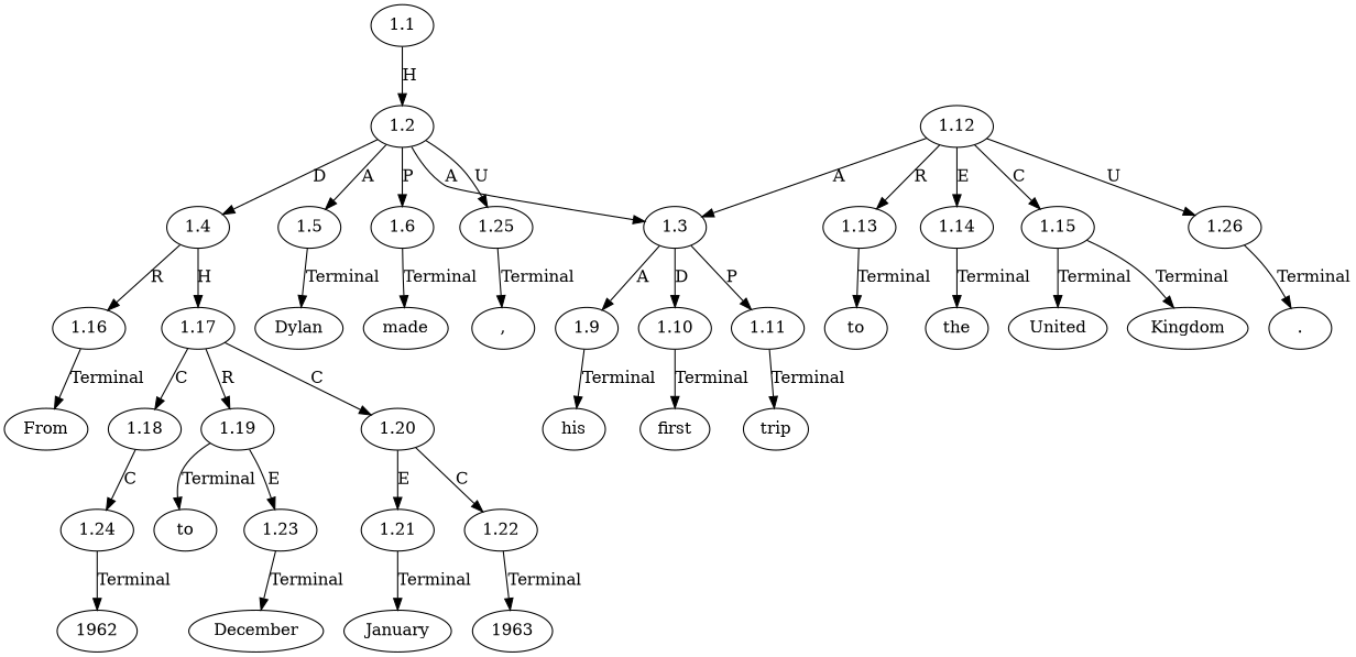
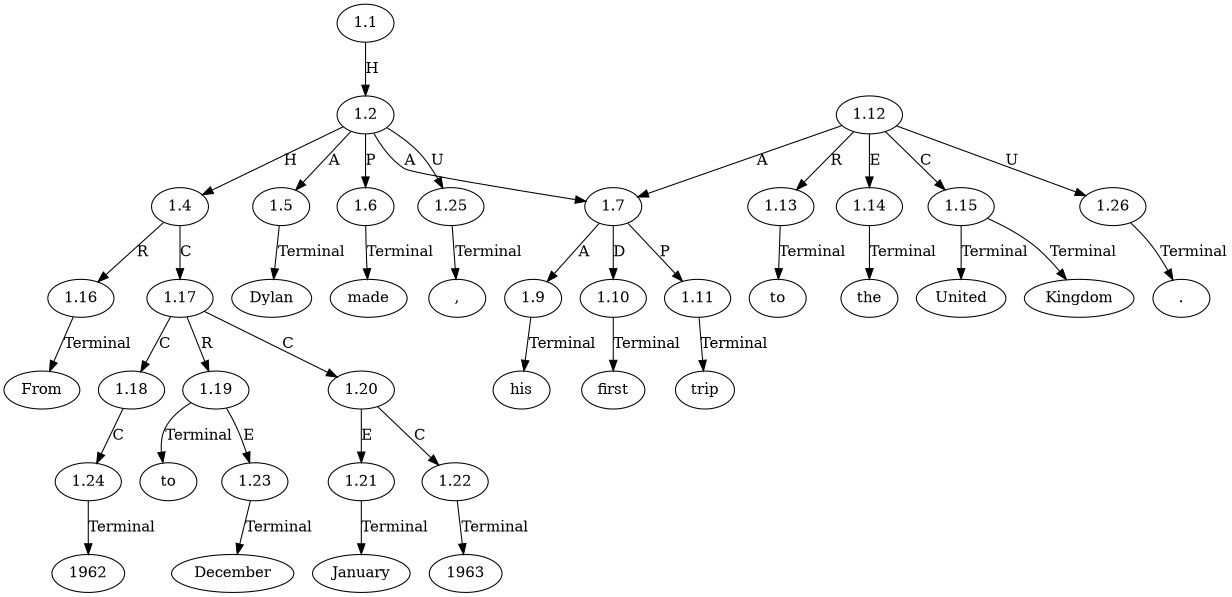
  digraph {
    node [ordering=out]
    edge [ordering=out]
    n1 [label=From]
    n2 [label=his]
    n3 [label=first]
    n4 [label=trip]
    n5 [label=to]
    n6 [label=the]
    n7 [label=United]
    n8 [label=Kingdom]
    n9 [label="."]
    n10 [label=December]
    n11 [label=1962]
    n12 [label=to]
    n13 [label=January]
    n14 [label=1963]
    n15 [label=","]
    n16 [label=Dylan]
    n17 [label=made]
    n18 [label=1.1]
    n19 [label=1.2]
    n20 [label=1.4]
    n21 [label=1.5]
    n22 [label=1.6]
-   n23 [label=1.3]
+   n23 [label=1.7]
    n24 [label=1.25]
    n25 [label=1.16]
    n26 [label=1.17]
    n27 [label=1.9]
    n28 [label=1.10]
    n29 [label=1.11]
    n30 [label=1.18]
    n31 [label=1.19]
    n32 [label=1.20]
    n33 [label=1.12]
    n34 [label=1.13]
    n35 [label=1.14]
    n36 [label=1.15]
    n37 [label=1.26]
    n38 [label=1.24]
    n39 [label=1.23]
    n40 [label=1.21]
    n41 [label=1.22]
    n18 -> n19 [label=H]
-   n19 -> n20 [label=D]
+   n19 -> n20 [label=H]
    n19 -> n21 [label=A]
    n19 -> n22 [label=P]
    n19 -> n23 [label=A]
    n19 -> n24 [label=U]
    n20 -> n25 [label=R]
-   n20 -> n26 [label=H]
+   n20 -> n26 [label=C]
    n21 -> n16 [label=Terminal]
    n22 -> n17 [label=Terminal]
    n23 -> n27 [label=A]
    n23 -> n28 [label=D]
    n23 -> n29 [label=P]
    n24 -> n15 [label=Terminal]
    n25 -> n1 [label=Terminal]
    n26 -> n30 [label=C]
    n26 -> n31 [label=R]
    n26 -> n32 [label=C]
    n27 -> n2 [label=Terminal]
    n28 -> n3 [label=Terminal]
    n29 -> n4 [label=Terminal]
    n30 -> n38 [label=C]
    n31 -> n12 [label=Terminal]
    n31 -> n39 [label=E]
    n32 -> n40 [label=E]
    n32 -> n41 [label=C]
    n33 -> n23 [label=A]
    n33 -> n34 [label=R]
    n33 -> n35 [label=E]
    n33 -> n36 [label=C]
    n33 -> n37 [label=U]
    n34 -> n5 [label=Terminal]
    n35 -> n6 [label=Terminal]
    n36 -> n7 [label=Terminal]
    n36 -> n8 [label=Terminal]
    n37 -> n9 [label=Terminal]
    n38 -> n11 [label=Terminal]
    n39 -> n10 [label=Terminal]
    n40 -> n13 [label=Terminal]
    n41 -> n14 [label=Terminal]
  }
